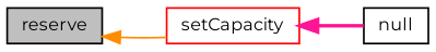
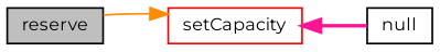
  digraph {
    fontname=Montserrat
    rankdir=LR
    node [color=black fontname=Montserrat fontsize=10 shape=record]
    edge [dir=back fontname=Montserrat fontsize=10 labelfontname=Helvetica labelfontsize=10]
    n1 [fillcolor=grey75 fontcolor=black height=0.2 label=reserve style=filled width=0.4]
    n2 [color=red height=0.2 label=setCapacity width=0.4]
    n3 [height=0.2 label=null width=0.4]
-   n1 -> n2 [color=darkorange style=solid]
+   n2 -> n1 [color=darkorange style=solid]
    n2 -> n3 [color=deeppink style=bold]
  }
